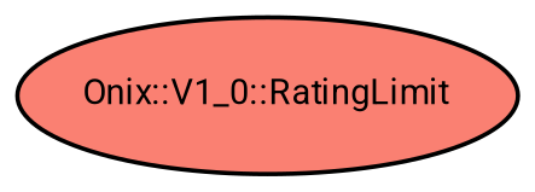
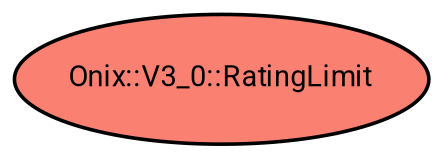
  digraph {
    fontname=Roboto
    fontsize=8
-   n1 [fontname=Roboto fontsize=8 label="Onix::V1_0::RatingLimit" shape=oval style=filled fillcolor=salmon]
+   n1 [fontname=Roboto fontsize=8 label="Onix::V3_0::RatingLimit" shape=oval style=filled fillcolor=salmon]
  }
